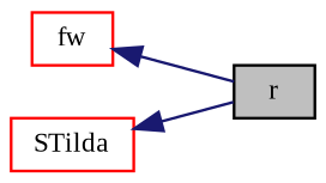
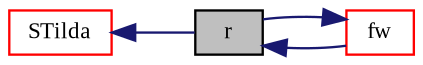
  digraph {
    fontname="Liberation Serif"
    rankdir=LR
    node [color=red fontname="Liberation Serif" fontsize=10 shape=record]
    edge [color=midnightblue dir=back fontname="Liberation Serif" fontsize=10 labelfontname=FreeSans labelfontsize=10 style=solid]
    n1 [color=black fillcolor=grey75 fontcolor=black height=0.2 label=r style=filled width=0.4]
    n2 [height=0.2 label=fw width=0.4]
    n3 [height=0.2 label=STilda width=0.4]
+   n1 -> n2
    n2 -> n1
    n3 -> n1
  }
